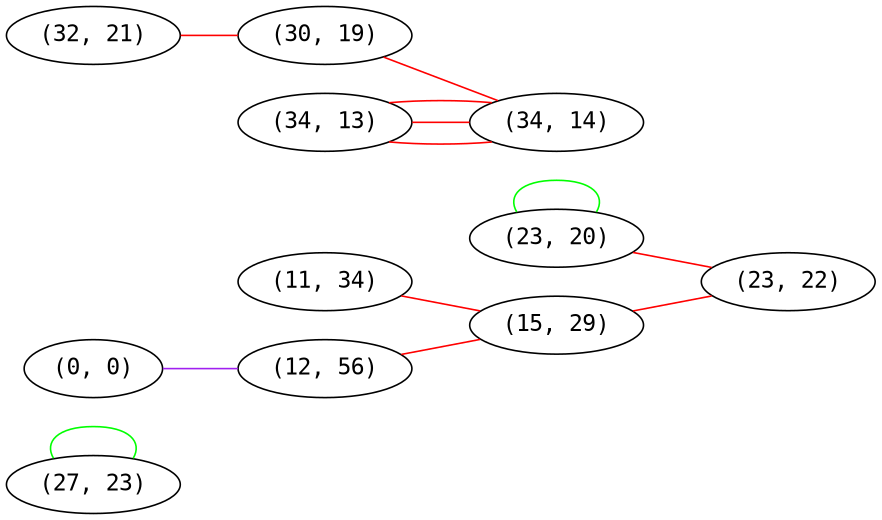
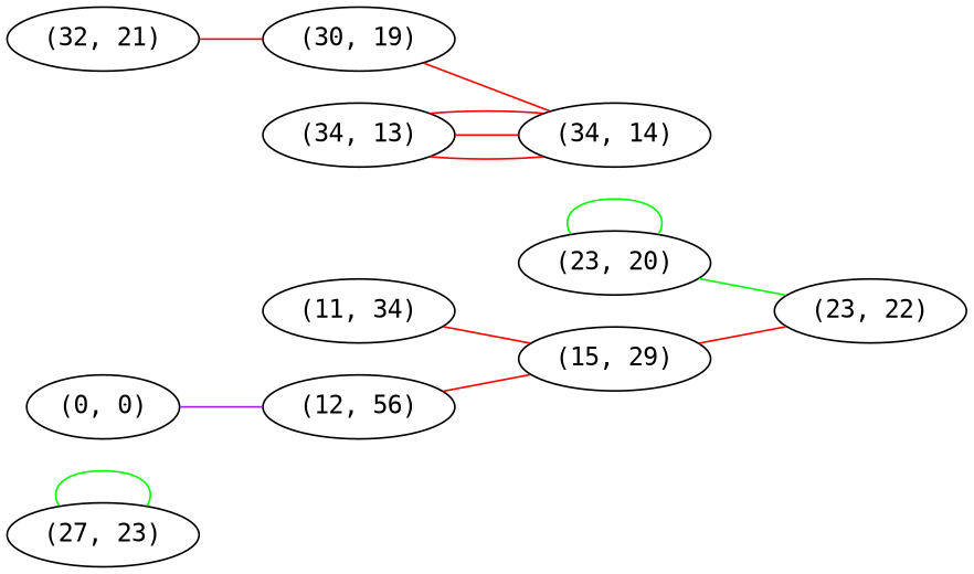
  graph {
    fontname="DejaVu Sans Mono"
    rankdir=LR
    node [fontname="DejaVu Sans Mono"]
    edge [color=red fontname="DejaVu Sans Mono" weight=1]
    "(27, 23)"
    n2 [label="(12, 56)"]
    "(0, 0)"
    "(15, 29)"
    "(32, 21)"
    "(30, 19)"
    "(34, 14)"
    "(23, 22)"
    "(11, 34)"
    "(23, 20)"
    "(34, 13)"
    "(27, 23)" -- "(27, 23)" [color=green weight=2]
    n2 -- "(15, 29)"
    "(0, 0)" -- n2 [color=purple weight=4]
    "(15, 29)" -- "(23, 22)"
    "(32, 21)" -- "(30, 19)"
    "(30, 19)" -- "(34, 14)"
    "(11, 34)" -- "(15, 29)"
-   "(23, 20)" -- "(23, 22)"
+   "(23, 20)" -- "(23, 22)" [color=green]
    "(23, 20)" -- "(23, 20)" [color=green weight=2]
    "(34, 13)" -- "(34, 14)"
    "(34, 13)" -- "(34, 14)"
    "(34, 13)" -- "(34, 14)"
  }
